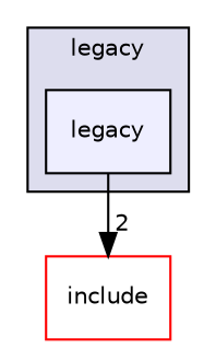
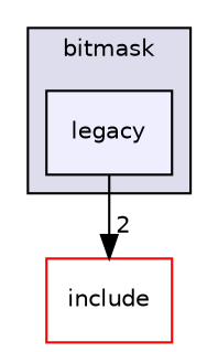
  digraph {
    compound=true
    node [fontname=Helvetica fontsize=10 shape=box style=filled]
    n1 [fillcolor="#eeeeff" label=legacy pencolor=black]
    n2 [color=red fillcolor=white label=include]
    subgraph cluster_1 {
      bgcolor="#ddddee"
      fontname=Helvetica
      fontsize=10
-     label=legacy
+     label=bitmask
      pencolor=black
      n1
    }
    n1 -> n2 [headlabel=2 labeldistance=1.5 labelfontname=Helvetica labelfontsize=10]
  }
